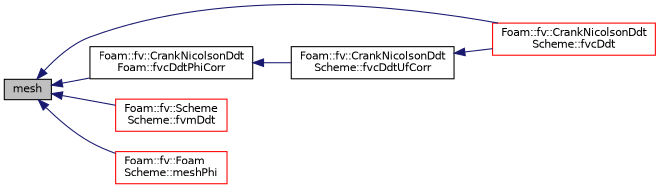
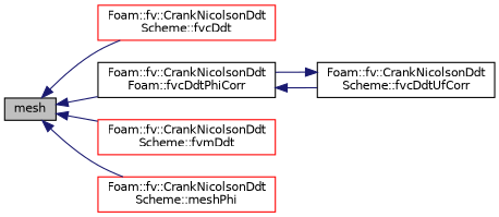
  digraph {
    rankdir=LR
    node [color=black fontname=Helvetica fontsize=10 shape=record]
    edge [color=midnightblue dir=back fontname=Helvetica fontsize=10 labelfontname=Helvetica labelfontsize=10 style=solid]
    n1 [fillcolor=grey75 fontcolor=black height=0.2 label=mesh style=filled width=0.4]
    n2 [color=red height=0.2 label="Foam::fv::CrankNicolsonDdt\lScheme::fvcDdt" width=0.4]
    n3 [height=0.2 label="Foam::fv::CrankNicolsonDdt\lFoam::fvcDdtPhiCorr" width=0.4]
-   n4 [color=red height=0.2 label="Foam::fv::Scheme\lScheme::fvmDdt" width=0.4]
-   n5 [color=red height=0.2 label="Foam::fv::Foam\lScheme::meshPhi" width=0.4]
+   n4 [color=red height=0.2 label="Foam::fv::CrankNicolsonDdt\lScheme::fvmDdt" width=0.4]
+   n5 [color=red height=0.2 label="Foam::fv::CrankNicolsonDdt\lScheme::meshPhi" width=0.4]
    n6 [height=0.2 label="Foam::fv::CrankNicolsonDdt\lScheme::fvcDdtUfCorr" width=0.4]
    n1 -> n2
    n1 -> n3
    n1 -> n4
    n1 -> n5
    n3 -> n6
-   n6 -> n2
+   n6 -> n3
  }
